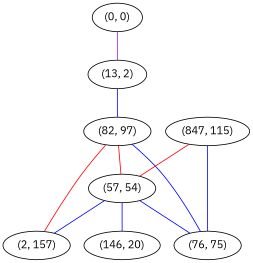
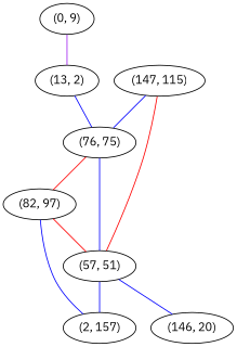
  graph {
    fontname="IBM Plex Sans"
    node [fontname="IBM Plex Sans"]
    edge [color=blue fontname="IBM Plex Sans" weight=1]
-   "(0, 0)"
+   "(0, 0)" [label="(0, 9)"]
    "(13, 2)"
    "(76, 75)"
-   "(57, 51)" [label="(57, 54)"]
+   "(57, 51)"
    n5 [label="(2, 157)"]
    "(146, 20)"
    "(82, 97)"
-   "(147, 115)" [label="(847, 115)"]
+   "(147, 115)"
    "(0, 0)" -- "(13, 2)" [color=purple weight=4]
-   "(13, 2)" -- "(82, 97)" [weight=3]
-   "(76, 75)" -- "(82, 97)"
+   "(13, 2)" -- "(76, 75)" [weight=3]
+   "(76, 75)" -- "(82, 97)" [color=red]
    "(57, 51)" -- "(76, 75)" [weight=3]
    "(57, 51)" -- n5 [weight=3]
    "(57, 51)" -- "(146, 20)"
-   n5 -- "(82, 97)" [color=red]
+   n5 -- "(82, 97)"
    "(82, 97)" -- "(57, 51)" [color=red]
    "(147, 115)" -- "(76, 75)" [weight=3]
    "(147, 115)" -- "(57, 51)" [color=red]
  }
